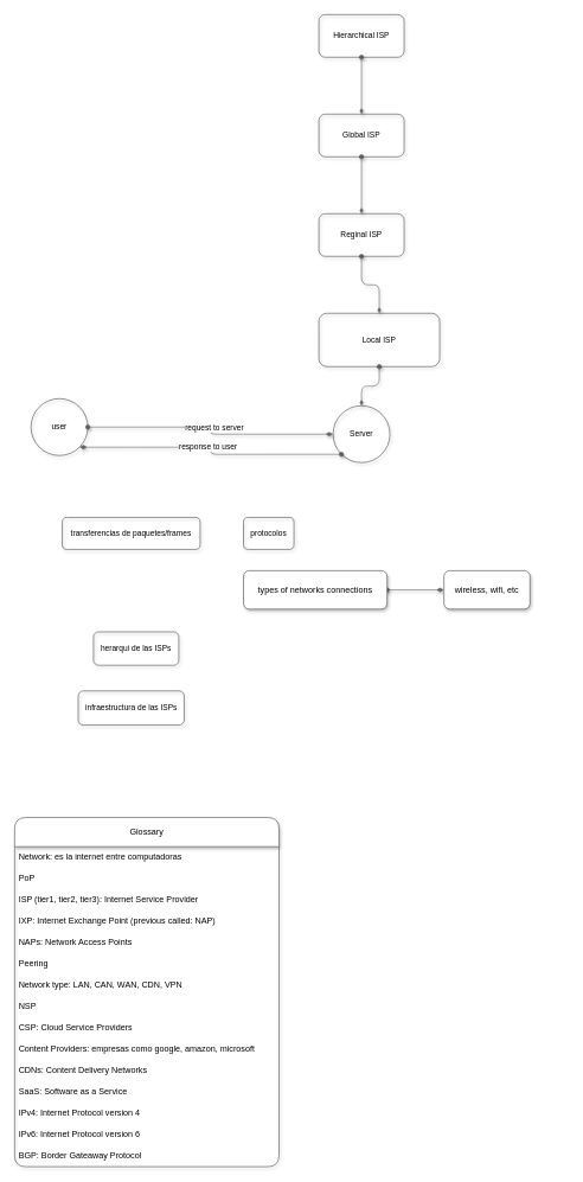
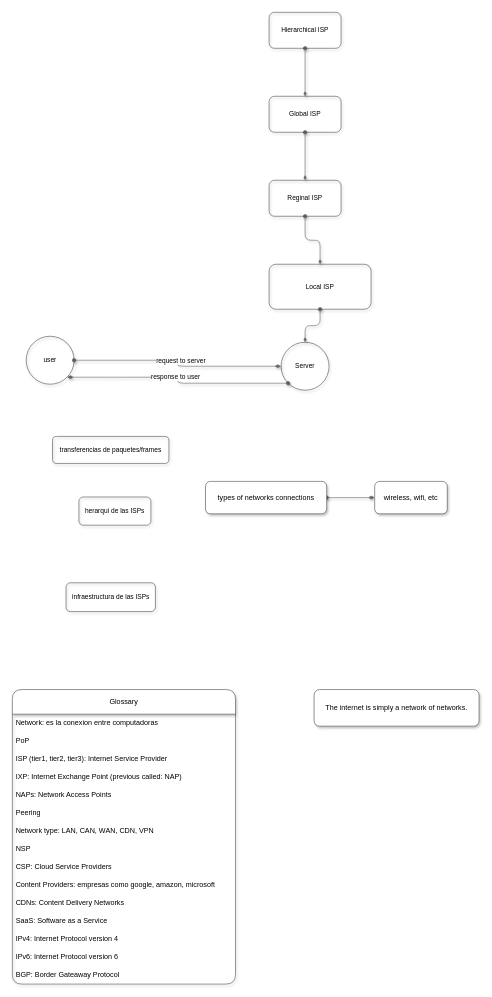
  <mxCell id="0" />
  <mxCell id="1" parent="0" />
  <mxCell id="2" value="" style="edgeStyle=orthogonalEdgeStyle;shape=connector;rounded=1;orthogonalLoop=1;jettySize=auto;html=1;shadow=1;labelBackgroundColor=default;strokeColor=#666666;fontFamily=Helvetica;fontSize=11;fontColor=default;startArrow=oval;startFill=1;endArrow=diamondThin;endFill=1;" parent="1" source="3" target="5" edge="1"><mxGeometry relative="1" as="geometry" /></mxCell>
  <mxCell id="3" value="Hierarchical ISP" style="whiteSpace=wrap;html=1;rounded=1;shadow=1;strokeColor=#4d4d4d;fontFamily=Helvetica;fontSize=11;fontColor=default;fillColor=none;" parent="1" vertex="1"><mxGeometry x="448" y="20" width="120" height="60" as="geometry" /></mxCell>
  <mxCell id="4" value="" style="edgeStyle=orthogonalEdgeStyle;shape=connector;rounded=1;orthogonalLoop=1;jettySize=auto;html=1;shadow=1;labelBackgroundColor=default;strokeColor=#666666;fontFamily=Helvetica;fontSize=11;fontColor=default;startArrow=oval;startFill=1;endArrow=diamondThin;endFill=1;" parent="1" source="5" target="7" edge="1"><mxGeometry relative="1" as="geometry" /></mxCell>
  <mxCell id="5" value="Global ISP" style="whiteSpace=wrap;html=1;rounded=1;shadow=1;strokeColor=#4d4d4d;fontFamily=Helvetica;fontSize=11;fontColor=default;fillColor=none;" parent="1" vertex="1"><mxGeometry x="448" y="160" width="120" height="60" as="geometry" /></mxCell>
  <mxCell id="6" value="" style="edgeStyle=orthogonalEdgeStyle;shape=connector;rounded=1;orthogonalLoop=1;jettySize=auto;html=1;shadow=1;labelBackgroundColor=default;strokeColor=#666666;fontFamily=Helvetica;fontSize=11;fontColor=default;startArrow=oval;startFill=1;endArrow=diamondThin;endFill=1;" parent="1" source="7" target="9" edge="1"><mxGeometry relative="1" as="geometry" /></mxCell>
  <mxCell id="7" value="Reginal ISP" style="whiteSpace=wrap;html=1;rounded=1;shadow=1;strokeColor=#4d4d4d;fontFamily=Helvetica;fontSize=11;fontColor=default;fillColor=none;" parent="1" vertex="1"><mxGeometry x="448" y="300" width="120" height="60" as="geometry" /></mxCell>
  <mxCell id="8" value="" style="edgeStyle=orthogonalEdgeStyle;shape=connector;rounded=1;orthogonalLoop=1;jettySize=auto;html=1;shadow=1;labelBackgroundColor=default;strokeColor=#666666;fontFamily=Helvetica;fontSize=11;fontColor=default;startArrow=oval;startFill=1;endArrow=diamondThin;endFill=1;" parent="1" source="9" target="12" edge="1"><mxGeometry relative="1" as="geometry" /></mxCell>
  <mxCell id="9" value="Local ISP" style="whiteSpace=wrap;html=1;rounded=1;shadow=1;strokeColor=#4d4d4d;fontFamily=Helvetica;fontSize=11;fontColor=default;fillColor=none;" parent="1" vertex="1"><mxGeometry x="448" y="440" width="170" height="75" as="geometry" /></mxCell>
  <mxCell id="10" style="edgeStyle=orthogonalEdgeStyle;shape=connector;rounded=1;orthogonalLoop=1;jettySize=auto;html=1;exitX=0;exitY=1;exitDx=0;exitDy=0;entryX=1;entryY=1;entryDx=0;entryDy=0;shadow=1;labelBackgroundColor=default;strokeColor=#666666;fontFamily=Helvetica;fontSize=11;fontColor=default;startArrow=oval;startFill=1;endArrow=diamondThin;endFill=1;targetPerimeterSpacing=0;endSize=8;" parent="1" source="12" target="15" edge="1"><mxGeometry relative="1" as="geometry" /></mxCell>
  <mxCell id="11" value="response to user" style="edgeLabel;html=1;align=center;verticalAlign=middle;resizable=0;points=[];fontSize=11;fontFamily=Helvetica;fontColor=default;" parent="10" vertex="1" connectable="0"><mxGeometry x="0.238" y="-1" relative="1" as="geometry"><mxPoint x="36" as="offset" /></mxGeometry></mxCell>
  <mxCell id="12" value="Server" style="ellipse;whiteSpace=wrap;html=1;fontSize=11;fillColor=none;strokeColor=#4d4d4d;rounded=1;shadow=1;" parent="1" vertex="1"><mxGeometry x="468" y="570" width="80" height="80" as="geometry" /></mxCell>
  <mxCell id="13" style="edgeStyle=orthogonalEdgeStyle;shape=connector;rounded=1;orthogonalLoop=1;jettySize=auto;html=1;exitX=1;exitY=0.5;exitDx=0;exitDy=0;entryX=0;entryY=0.5;entryDx=0;entryDy=0;shadow=1;labelBackgroundColor=default;strokeColor=#666666;fontFamily=Helvetica;fontSize=11;fontColor=default;startArrow=oval;startFill=1;endArrow=diamondThin;endFill=1;endSize=8;targetPerimeterSpacing=0;" parent="1" source="15" target="12" edge="1"><mxGeometry relative="1" as="geometry" /></mxCell>
  <mxCell id="14" value="request to server" style="edgeLabel;html=1;align=center;verticalAlign=middle;resizable=0;points=[];fontSize=11;fontFamily=Helvetica;fontColor=default;" parent="13" vertex="1" connectable="0"><mxGeometry x="-0.115" relative="1" as="geometry"><mxPoint x="20" as="offset" /></mxGeometry></mxCell>
  <mxCell id="15" value="user" style="ellipse;whiteSpace=wrap;html=1;rounded=1;shadow=1;strokeColor=#4d4d4d;fontFamily=Helvetica;fontSize=11;fontColor=default;fillColor=none;" parent="1" vertex="1"><mxGeometry x="43" y="560" width="80" height="80" as="geometry" /></mxCell>
  <mxCell id="16" value="transferencias de paquetes/frames" style="whiteSpace=wrap;html=1;rounded=1;shadow=1;strokeColor=#4d4d4d;fontFamily=Helvetica;fontSize=11;fontColor=default;fillColor=none;" parent="1" vertex="1"><mxGeometry x="87" y="727" width="194" height="45" as="geometry" /></mxCell>
- <mxCell id="17" value="herarqui de las ISPs" style="whiteSpace=wrap;html=1;rounded=1;shadow=1;strokeColor=#4d4d4d;fontFamily=Helvetica;fontSize=11;fontColor=default;fillColor=none;" parent="1" vertex="1"><mxGeometry x="131" y="888" width="120" height="47" as="geometry" /></mxCell>
+ <mxCell id="17" value="herarqui de las ISPs" style="whiteSpace=wrap;html=1;rounded=1;shadow=1;strokeColor=#4d4d4d;fontFamily=Helvetica;fontSize=11;fontColor=default;fillColor=none;" parent="1" vertex="1"><mxGeometry x="131" y="828" width="120" height="47" as="geometry" /></mxCell>
  <mxCell id="18" value="infraestructura de las ISPs" style="whiteSpace=wrap;html=1;rounded=1;shadow=1;strokeColor=#4d4d4d;fontFamily=Helvetica;fontSize=11;fontColor=default;fillColor=none;" parent="1" vertex="1"><mxGeometry x="109.5" y="971" width="149" height="48" as="geometry" /></mxCell>
- <mxCell id="19" value="protocolos" style="whiteSpace=wrap;html=1;rounded=1;shadow=1;strokeColor=#4d4d4d;fontFamily=Helvetica;fontSize=11;fontColor=default;fillColor=none;" parent="1" vertex="1"><mxGeometry x="342" y="727" width="71" height="45" as="geometry" /></mxCell>
  <mxCell id="20" value="Glossary" style="swimlane;fontStyle=0;childLayout=stackLayout;horizontal=1;startSize=41;horizontalStack=0;resizeParent=1;resizeParentMax=0;resizeLast=0;collapsible=1;marginBottom=0;whiteSpace=wrap;html=1;rounded=1;shadow=1;glass=0;strokeColor=#4D4D4D;fontFamily=Helvetica;fontSize=12;fontColor=default;fillColor=default;swimlaneFillColor=none;perimeterSpacing=0;arcSize=13;" parent="1" vertex="1"><mxGeometry x="20" y="1149" width="372" height="491" as="geometry"><mxRectangle x="589" y="1407" width="316" height="35" as="alternateBounds" /></mxGeometry></mxCell>
- <mxCell id="21" value="Network: es la internet entre computadoras" style="text;strokeColor=none;fillColor=none;align=left;verticalAlign=middle;spacingLeft=4;spacingRight=4;overflow=hidden;points=[[0,0.5],[1,0.5]];portConstraint=eastwest;rotatable=0;whiteSpace=wrap;html=1;fontSize=12;fontFamily=Helvetica;fontColor=default;" parent="20" vertex="1"><mxGeometry y="41" width="372" height="30" as="geometry" /></mxCell>
+ <mxCell id="21" value="Network: es la conexion entre computadoras" style="text;strokeColor=none;fillColor=none;align=left;verticalAlign=middle;spacingLeft=4;spacingRight=4;overflow=hidden;points=[[0,0.5],[1,0.5]];portConstraint=eastwest;rotatable=0;whiteSpace=wrap;html=1;fontSize=12;fontFamily=Helvetica;fontColor=default;" parent="20" vertex="1"><mxGeometry y="41" width="372" height="30" as="geometry" /></mxCell>
  <mxCell id="22" value="PoP" style="text;strokeColor=none;fillColor=none;align=left;verticalAlign=middle;spacingLeft=4;spacingRight=4;overflow=hidden;points=[[0,0.5],[1,0.5]];portConstraint=eastwest;rotatable=0;whiteSpace=wrap;html=1;fontSize=12;fontFamily=Helvetica;fontColor=default;" parent="20" vertex="1"><mxGeometry y="71" width="372" height="30" as="geometry" /></mxCell>
  <mxCell id="23" value="ISP (tier1, tier2, tier3): Internet Service Provider" style="text;strokeColor=none;fillColor=none;align=left;verticalAlign=middle;spacingLeft=4;spacingRight=4;overflow=hidden;points=[[0,0.5],[1,0.5]];portConstraint=eastwest;rotatable=0;whiteSpace=wrap;html=1;fontSize=12;fontFamily=Helvetica;fontColor=default;" parent="20" vertex="1"><mxGeometry y="101" width="372" height="30" as="geometry" /></mxCell>
  <mxCell id="24" value="IXP: Internet Exchange Point (previous called: NAP)" style="text;strokeColor=none;fillColor=none;align=left;verticalAlign=middle;spacingLeft=4;spacingRight=4;overflow=hidden;points=[[0,0.5],[1,0.5]];portConstraint=eastwest;rotatable=0;whiteSpace=wrap;html=1;fontSize=12;fontFamily=Helvetica;fontColor=default;" parent="20" vertex="1"><mxGeometry y="131" width="372" height="30" as="geometry" /></mxCell>
  <mxCell id="25" value="NAPs: Network Access Points" style="text;strokeColor=none;fillColor=none;align=left;verticalAlign=middle;spacingLeft=4;spacingRight=4;overflow=hidden;points=[[0,0.5],[1,0.5]];portConstraint=eastwest;rotatable=0;whiteSpace=wrap;html=1;fontSize=12;fontFamily=Helvetica;fontColor=default;" vertex="1" parent="20"><mxGeometry y="161" width="372" height="30" as="geometry" /></mxCell>
  <mxCell id="26" value="Peering" style="text;strokeColor=none;fillColor=none;align=left;verticalAlign=middle;spacingLeft=4;spacingRight=4;overflow=hidden;points=[[0,0.5],[1,0.5]];portConstraint=eastwest;rotatable=0;whiteSpace=wrap;html=1;fontSize=12;fontFamily=Helvetica;fontColor=default;" parent="20" vertex="1"><mxGeometry y="191" width="372" height="30" as="geometry" /></mxCell>
  <mxCell id="27" value="Network type: LAN, CAN, WAN, CDN, VPN" style="text;strokeColor=none;fillColor=none;align=left;verticalAlign=middle;spacingLeft=4;spacingRight=4;overflow=hidden;points=[[0,0.5],[1,0.5]];portConstraint=eastwest;rotatable=0;whiteSpace=wrap;html=1;fontSize=12;fontFamily=Helvetica;fontColor=default;" parent="20" vertex="1"><mxGeometry y="221" width="372" height="30" as="geometry" /></mxCell>
  <mxCell id="28" value="NSP" style="text;strokeColor=none;fillColor=none;align=left;verticalAlign=middle;spacingLeft=4;spacingRight=4;overflow=hidden;points=[[0,0.5],[1,0.5]];portConstraint=eastwest;rotatable=0;whiteSpace=wrap;html=1;fontSize=12;fontFamily=Helvetica;fontColor=default;" parent="20" vertex="1"><mxGeometry y="251" width="372" height="30" as="geometry" /></mxCell>
  <mxCell id="29" value="CSP: Cloud Service Providers" style="text;strokeColor=none;fillColor=none;align=left;verticalAlign=middle;spacingLeft=4;spacingRight=4;overflow=hidden;points=[[0,0.5],[1,0.5]];portConstraint=eastwest;rotatable=0;whiteSpace=wrap;html=1;fontSize=12;fontFamily=Helvetica;fontColor=default;" vertex="1" parent="20"><mxGeometry y="281" width="372" height="30" as="geometry" /></mxCell>
  <mxCell id="30" value="Content Providers: empresas como google, amazon, microsoft" style="text;strokeColor=none;fillColor=none;align=left;verticalAlign=middle;spacingLeft=4;spacingRight=4;overflow=hidden;points=[[0,0.5],[1,0.5]];portConstraint=eastwest;rotatable=0;whiteSpace=wrap;html=1;fontSize=12;fontFamily=Helvetica;fontColor=default;" vertex="1" parent="20"><mxGeometry y="311" width="372" height="30" as="geometry" /></mxCell>
  <mxCell id="31" value="CDNs: Content Delivery Networks" style="text;strokeColor=none;fillColor=none;align=left;verticalAlign=middle;spacingLeft=4;spacingRight=4;overflow=hidden;points=[[0,0.5],[1,0.5]];portConstraint=eastwest;rotatable=0;whiteSpace=wrap;html=1;fontSize=12;fontFamily=Helvetica;fontColor=default;" vertex="1" parent="20"><mxGeometry y="341" width="372" height="30" as="geometry" /></mxCell>
  <mxCell id="32" value="SaaS: Software as a Service" style="text;strokeColor=none;fillColor=none;align=left;verticalAlign=middle;spacingLeft=4;spacingRight=4;overflow=hidden;points=[[0,0.5],[1,0.5]];portConstraint=eastwest;rotatable=0;whiteSpace=wrap;html=1;fontSize=12;fontFamily=Helvetica;fontColor=default;" vertex="1" parent="20"><mxGeometry y="371" width="372" height="30" as="geometry" /></mxCell>
  <mxCell id="33" value="IPv4: Internet Protocol version 4" style="text;strokeColor=none;fillColor=none;align=left;verticalAlign=middle;spacingLeft=4;spacingRight=4;overflow=hidden;points=[[0,0.5],[1,0.5]];portConstraint=eastwest;rotatable=0;whiteSpace=wrap;html=1;fontSize=12;fontFamily=Helvetica;fontColor=default;" vertex="1" parent="20"><mxGeometry y="401" width="372" height="30" as="geometry" /></mxCell>
  <mxCell id="34" value="IPv6: Internet Protocol version 6" style="text;strokeColor=none;fillColor=none;align=left;verticalAlign=middle;spacingLeft=4;spacingRight=4;overflow=hidden;points=[[0,0.5],[1,0.5]];portConstraint=eastwest;rotatable=0;whiteSpace=wrap;html=1;fontSize=12;fontFamily=Helvetica;fontColor=default;" vertex="1" parent="20"><mxGeometry y="431" width="372" height="30" as="geometry" /></mxCell>
  <mxCell id="35" value="BGP: Border Gateaway Protocol" style="text;strokeColor=none;fillColor=none;align=left;verticalAlign=middle;spacingLeft=4;spacingRight=4;overflow=hidden;points=[[0,0.5],[1,0.5]];portConstraint=eastwest;rotatable=0;whiteSpace=wrap;html=1;fontSize=12;fontFamily=Helvetica;fontColor=default;" vertex="1" parent="20"><mxGeometry y="461" width="372" height="30" as="geometry" /></mxCell>
  <mxCell id="36" value="" style="edgeStyle=orthogonalEdgeStyle;shape=connector;rounded=1;orthogonalLoop=1;jettySize=auto;html=1;shadow=1;labelBackgroundColor=default;strokeColor=#666666;fontFamily=Helvetica;fontSize=12;fontColor=default;startArrow=oval;startFill=1;endArrow=diamondThin;endFill=1;endSize=8;targetPerimeterSpacing=0;" edge="1" parent="1" source="37" target="39"><mxGeometry relative="1" as="geometry" /></mxCell>
  <mxCell id="37" value="types of networks connections" style="whiteSpace=wrap;html=1;rounded=1;shadow=1;glass=0;strokeColor=#4D4D4D;fontFamily=Helvetica;fontSize=12;fontColor=default;fillColor=default;" parent="1" vertex="1"><mxGeometry x="342" y="802" width="202" height="54" as="geometry" /></mxCell>
+ <mxCell id="38" value="The internet is simply a network of networks." style="whiteSpace=wrap;html=1;rounded=1;shadow=1;glass=0;strokeColor=#4D4D4D;fontFamily=Helvetica;fontSize=12;fontColor=default;fillColor=default;" vertex="1" parent="1"><mxGeometry x="523" y="1149" width="275" height="61" as="geometry" /></mxCell>
  <mxCell id="39" value="wireless, wifi, etc" style="whiteSpace=wrap;html=1;rounded=1;shadow=1;glass=0;strokeColor=#4D4D4D;fontFamily=Helvetica;fontSize=12;fontColor=default;fillColor=default;" vertex="1" parent="1"><mxGeometry x="624" y="802" width="121" height="54" as="geometry" /></mxCell>
